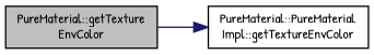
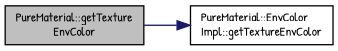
  digraph {
    rankdir=LR
    fontname="Patrick Hand"
    node [color=black fontname="Patrick Hand" fontsize=10 shape=record style=filled]
    n1 [fillcolor=grey75 fontcolor=black height=0.2 label="PureMaterial::getTexture\lEnvColor" width=0.4]
-   n2 [fillcolor=white height=0.2 label="PureMaterial::PureMaterial\lImpl::getTextureEnvColor" width=0.4]
+   n2 [fillcolor=white height=0.2 label="PureMaterial::EnvColor\lImpl::getTextureEnvColor" width=0.4]
    n1 -> n2 [color=midnightblue fontname="Patrick Hand" fontsize=10 labelfontname=Helvetica labelfontsize=10 style=solid]
  }
